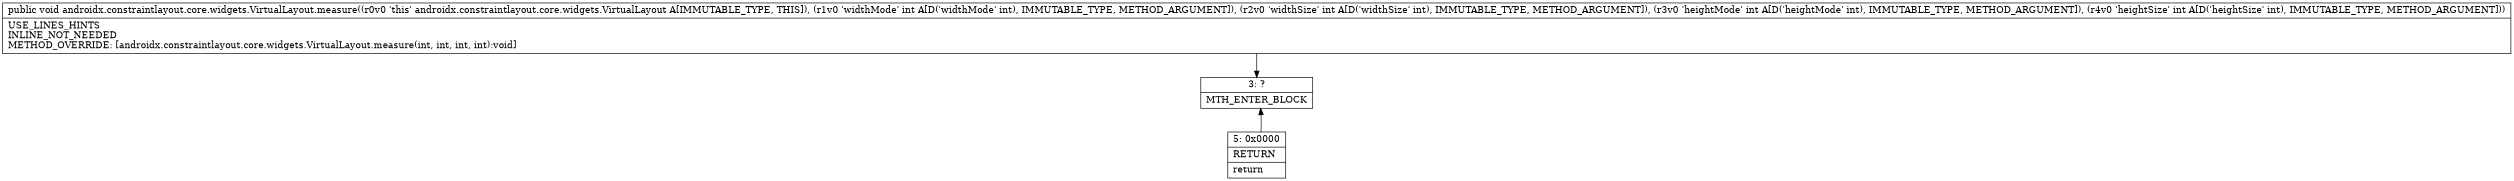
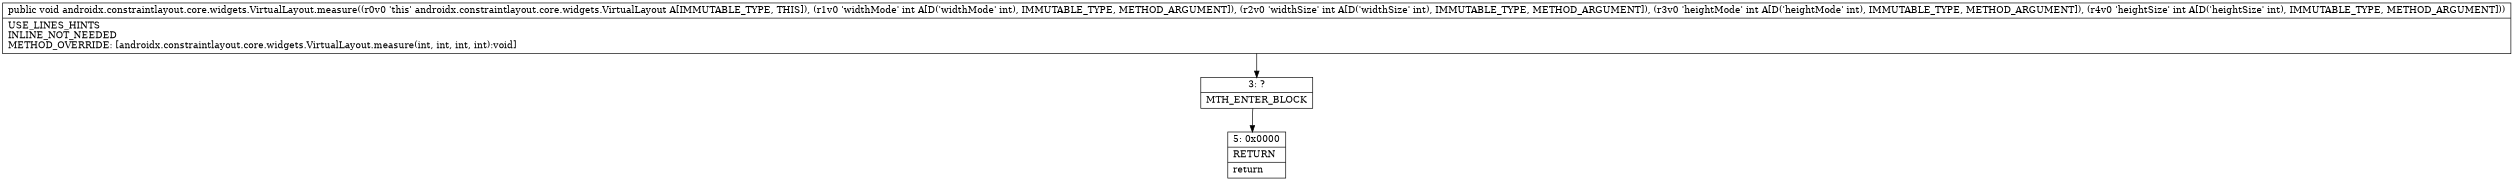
  digraph {
    node [shape=record]
    n1 [label="{3\:\ ?|MTH_ENTER_BLOCK\l}"]
    n2 [label="{5\:\ 0x0000|RETURN\l|return\l}"]
    n3 [label="{public void androidx.constraintlayout.core.widgets.VirtualLayout.measure((r0v0 'this' androidx.constraintlayout.core.widgets.VirtualLayout A[IMMUTABLE_TYPE, THIS]), (r1v0 'widthMode' int A[D('widthMode' int), IMMUTABLE_TYPE, METHOD_ARGUMENT]), (r2v0 'widthSize' int A[D('widthSize' int), IMMUTABLE_TYPE, METHOD_ARGUMENT]), (r3v0 'heightMode' int A[D('heightMode' int), IMMUTABLE_TYPE, METHOD_ARGUMENT]), (r4v0 'heightSize' int A[D('heightSize' int), IMMUTABLE_TYPE, METHOD_ARGUMENT]))  | USE_LINES_HINTS\lINLINE_NOT_NEEDED\lMETHOD_OVERRIDE: [androidx.constraintlayout.core.widgets.VirtualLayout.measure(int, int, int, int):void]\l}"]
-   n2 -> n1
+   n1 -> n2
    n3 -> n1
  }
